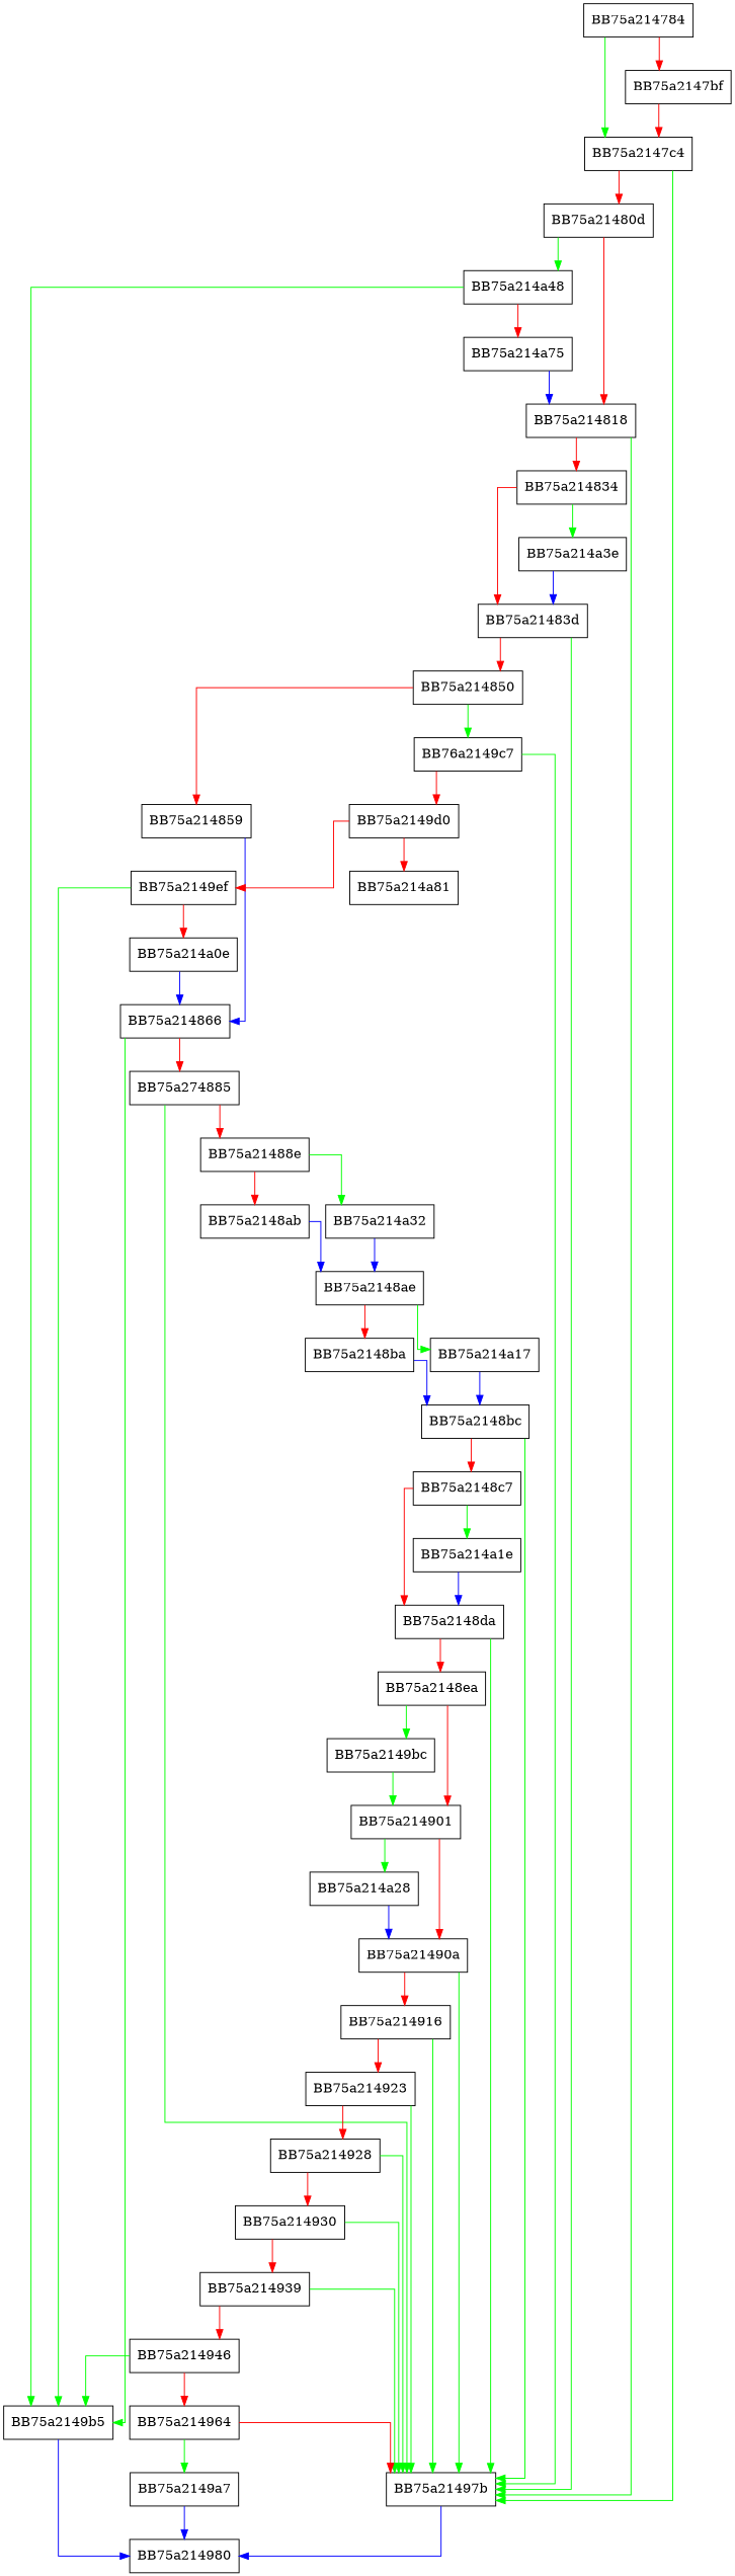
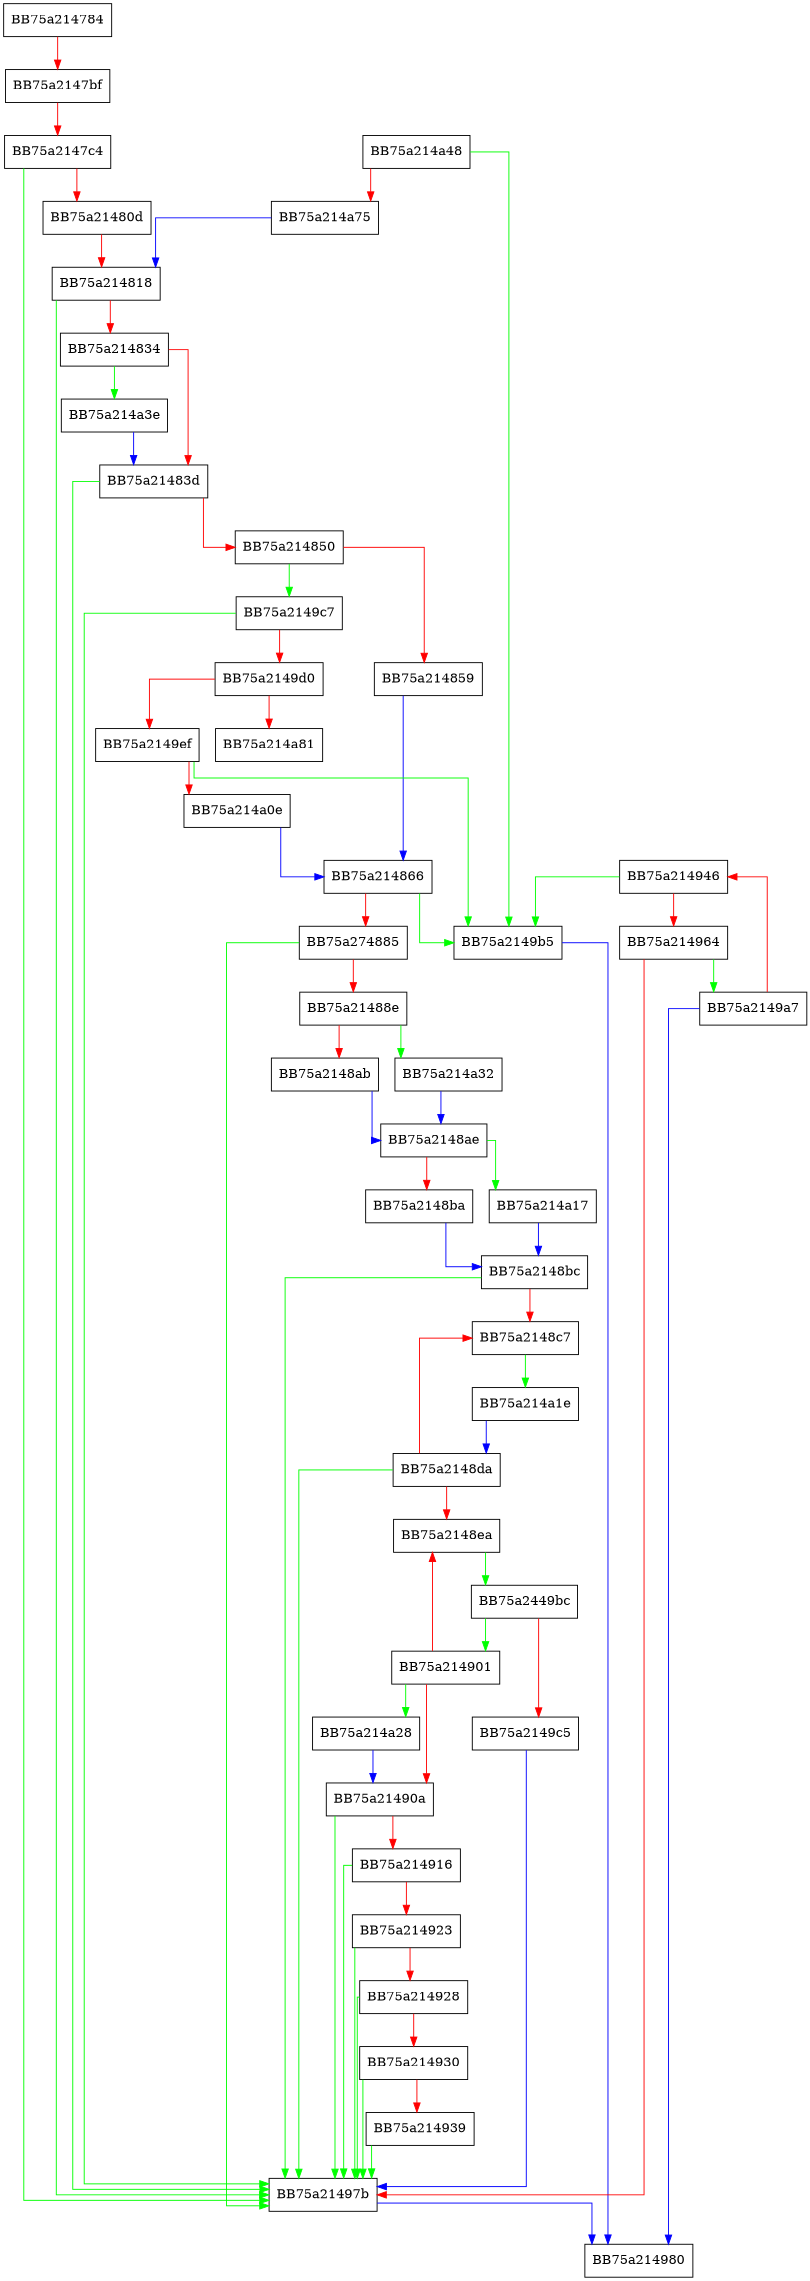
  digraph {
    splines=ortho
    node [shape=box]
    edge [color=red]
    BB75a214784
    BB75a2147c4
    BB75a2147bf
    BB75a21497b
    BB75a21480d
    BB75a214980
    BB75a214a48
    BB75a214818
    BB75a2149b5
    BB75a214a75
    BB75a214834
    BB75a214a3e
    BB75a21483d
    BB75a214850
-   BB75a2149c7 [label=BB76a2149c7]
+   BB75a2149c7
    BB75a214859
    BB75a2149d0
    BB75a214866
    BB75a214a81
    BB75a2149ef
    n21 [label=BB75a274885]
    BB75a21488e
    BB75a214a32
    BB75a2148ab
    BB75a2148ae
    BB75a214a17
    BB75a2148ba
    BB75a2148bc
    BB75a2148c7
    BB75a214a1e
    BB75a2148da
    BB75a2148ea
-   BB75a2149bc
+   BB75a2149bc [label=BB75a2449bc]
    BB75a214901
+   BB75a2149c5
    BB75a214a28
    BB75a21490a
    BB75a214916
    BB75a214923
    BB75a214928
    BB75a214930
    BB75a214939
    BB75a214946
    BB75a214964
    BB75a2149a7
    BB75a214a0e
-   BB75a214784 -> BB75a2147c4 [color=green]
    BB75a214784 -> BB75a2147bf
    BB75a2147c4 -> BB75a21497b [color=green]
    BB75a2147c4 -> BB75a21480d
    BB75a2147bf -> BB75a2147c4
    BB75a21497b -> BB75a214980 [color=blue]
-   BB75a21480d -> BB75a214a48 [color=green]
    BB75a21480d -> BB75a214818
    BB75a214a48 -> BB75a2149b5 [color=green]
    BB75a214a48 -> BB75a214a75
    BB75a214818 -> BB75a21497b [color=green]
    BB75a214818 -> BB75a214834
    BB75a2149b5 -> BB75a214980 [color=blue]
    BB75a214a75 -> BB75a214818 [color=blue]
    BB75a214834 -> BB75a214a3e [color=green]
    BB75a214834 -> BB75a21483d
    BB75a214a3e -> BB75a21483d [color=blue]
    BB75a21483d -> BB75a21497b [color=green]
    BB75a21483d -> BB75a214850
    BB75a214850 -> BB75a2149c7 [color=green]
    BB75a214850 -> BB75a214859
    BB75a2149c7 -> BB75a21497b [color=green]
    BB75a2149c7 -> BB75a2149d0
    BB75a214859 -> BB75a214866 [color=blue]
    BB75a2149d0 -> BB75a214a81
    BB75a2149d0 -> BB75a2149ef
    BB75a214866 -> BB75a2149b5 [color=green]
    BB75a214866 -> n21
    BB75a2149ef -> BB75a2149b5 [color=green]
    BB75a2149ef -> BB75a214a0e
    n21 -> BB75a21497b [color=green]
    n21 -> BB75a21488e
    BB75a21488e -> BB75a214a32 [color=green]
    BB75a21488e -> BB75a2148ab
    BB75a214a32 -> BB75a2148ae [color=blue]
    BB75a2148ab -> BB75a2148ae [color=blue]
    BB75a2148ae -> BB75a214a17 [color=green]
    BB75a2148ae -> BB75a2148ba
    BB75a214a17 -> BB75a2148bc [color=blue]
    BB75a2148ba -> BB75a2148bc [color=blue]
    BB75a2148bc -> BB75a21497b [color=green]
    BB75a2148bc -> BB75a2148c7
    BB75a2148c7 -> BB75a214a1e [color=green]
-   BB75a2148c7 -> BB75a2148da
+   BB75a2148da -> BB75a2148c7
    BB75a214a1e -> BB75a2148da [color=blue]
    BB75a2148da -> BB75a21497b [color=green]
    BB75a2148da -> BB75a2148ea
    BB75a2148ea -> BB75a2149bc [color=green]
-   BB75a2148ea -> BB75a214901
+   BB75a214901 -> BB75a2148ea
    BB75a2149bc -> BB75a214901 [color=green]
+   BB75a2149bc -> BB75a2149c5
    BB75a214901 -> BB75a214a28 [color=green]
    BB75a214901 -> BB75a21490a
+   BB75a2149c5 -> BB75a21497b [color=blue]
    BB75a214a28 -> BB75a21490a [color=blue]
    BB75a21490a -> BB75a21497b [color=green]
    BB75a21490a -> BB75a214916
    BB75a214916 -> BB75a21497b [color=green]
    BB75a214916 -> BB75a214923
    BB75a214923 -> BB75a21497b [color=green]
    BB75a214923 -> BB75a214928
    BB75a214928 -> BB75a21497b [color=green]
    BB75a214928 -> BB75a214930
    BB75a214930 -> BB75a21497b [color=green]
    BB75a214930 -> BB75a214939
    BB75a214939 -> BB75a21497b [color=green]
-   BB75a214939 -> BB75a214946
+   BB75a2149a7 -> BB75a214946
    BB75a214946 -> BB75a2149b5 [color=green]
    BB75a214946 -> BB75a214964
    BB75a214964 -> BB75a21497b
    BB75a214964 -> BB75a2149a7 [color=green]
    BB75a2149a7 -> BB75a214980 [color=blue]
    BB75a214a0e -> BB75a214866 [color=blue]
  }
